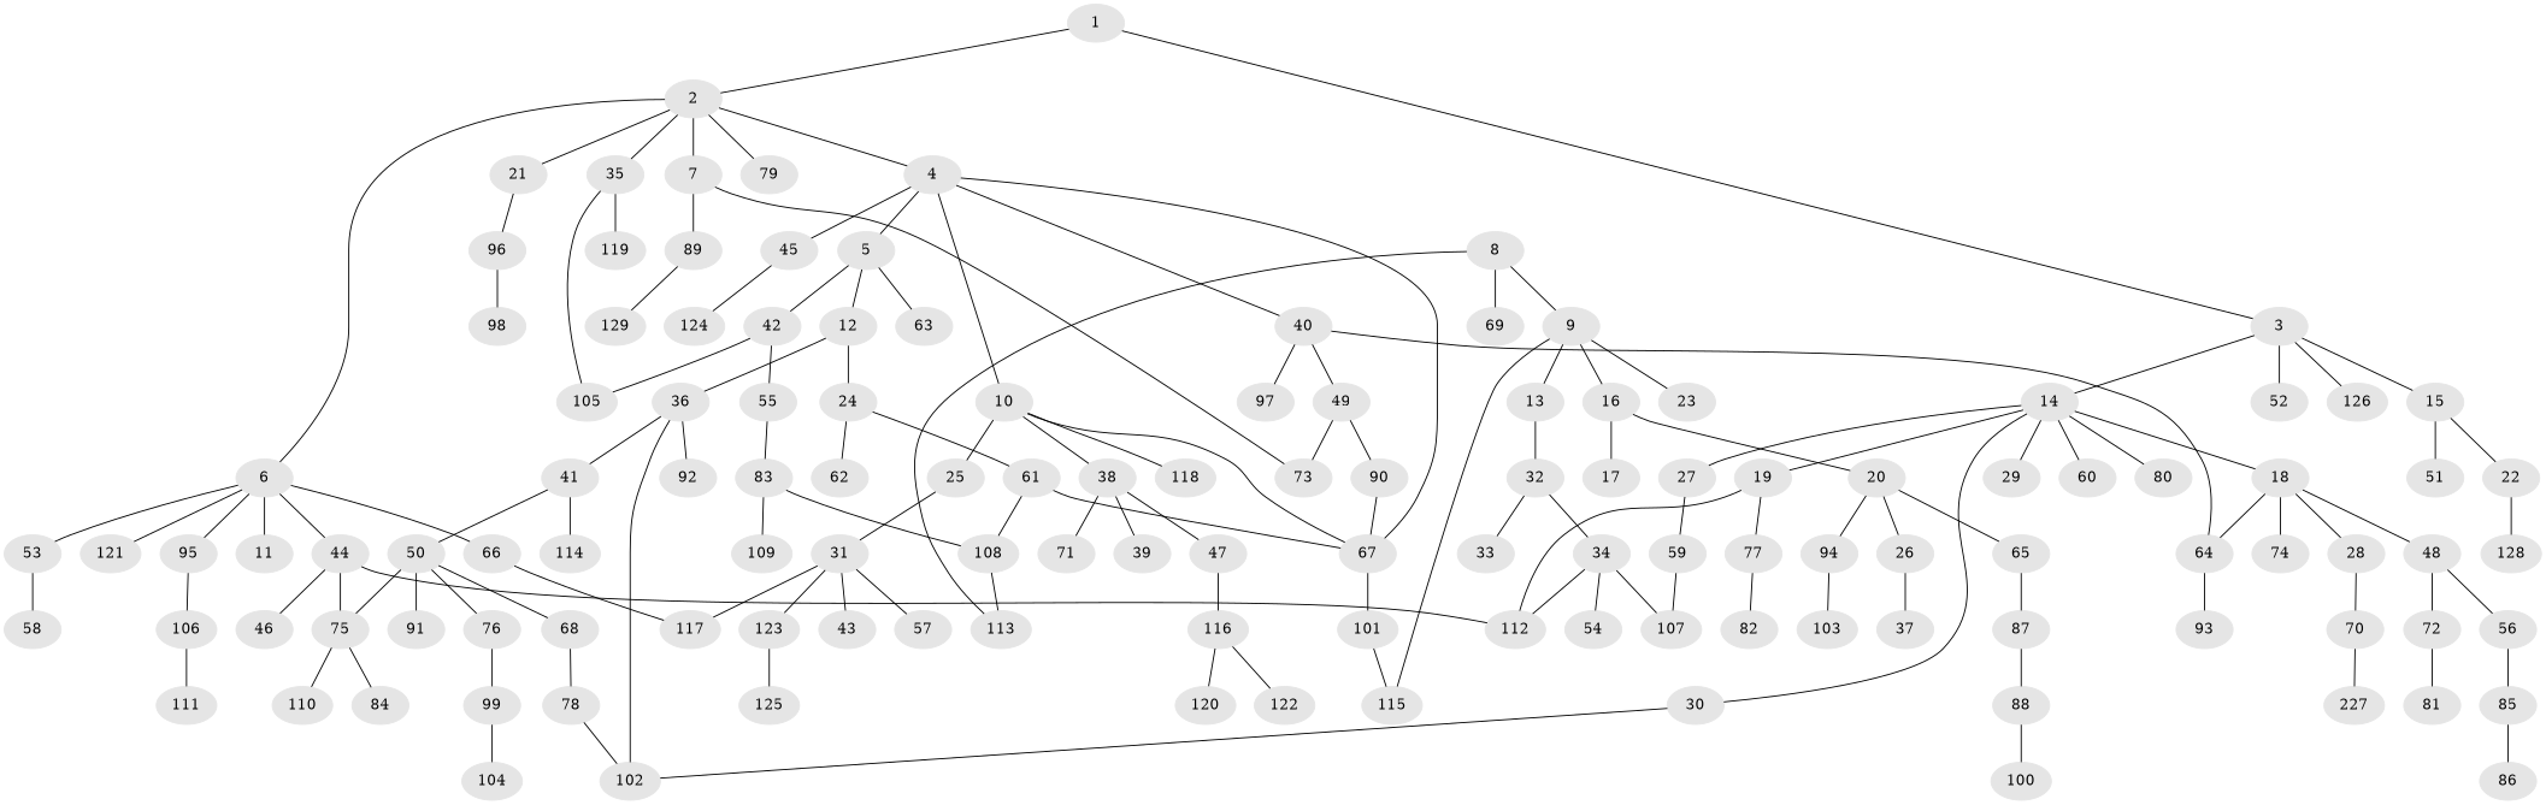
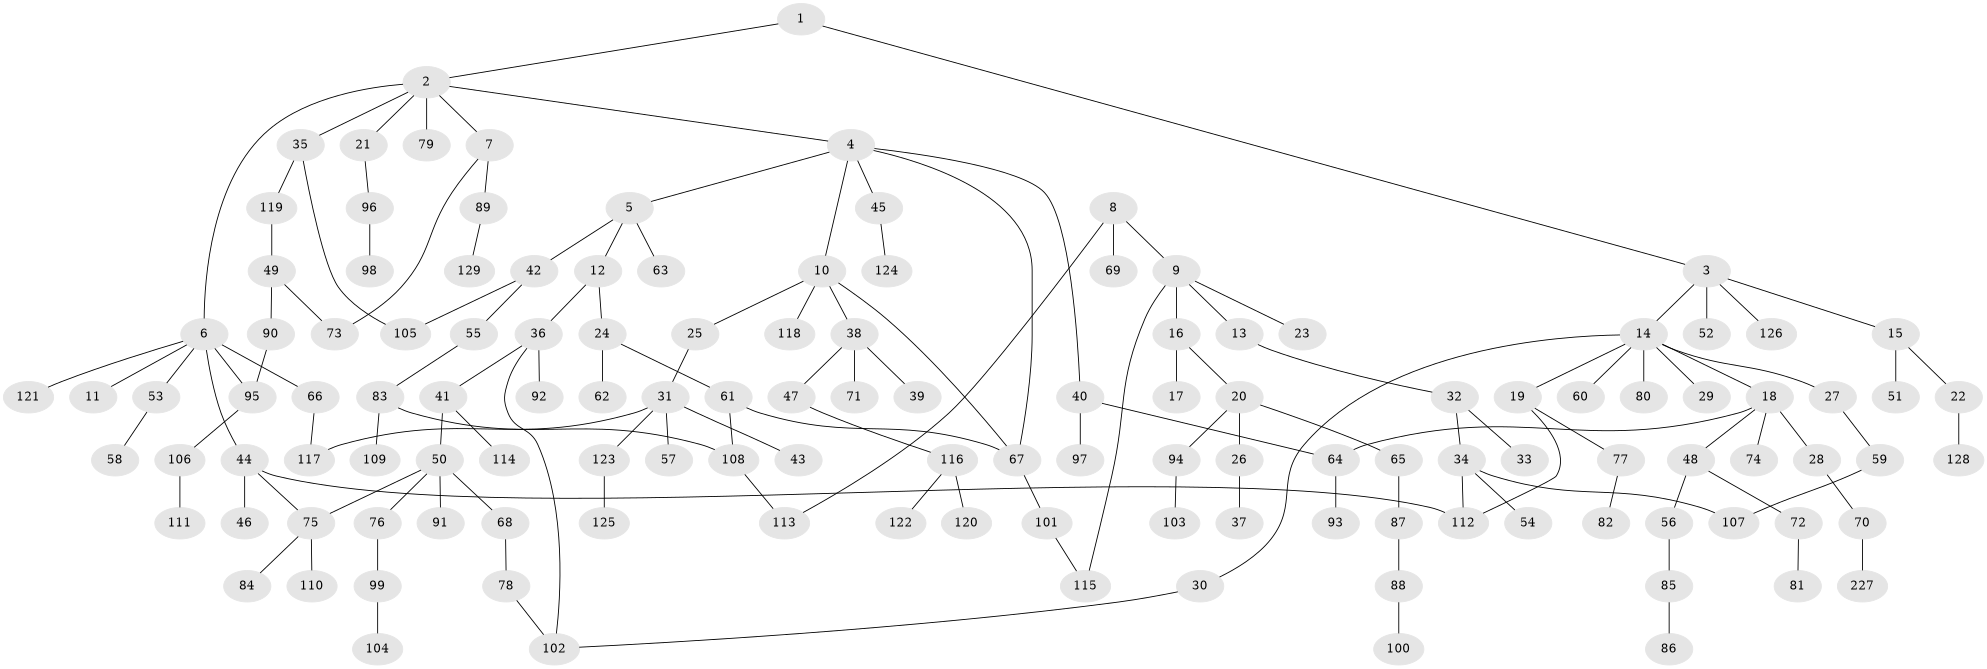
  graph {
    node [color=gray90 style=filled]
    1
    2
    3
    4
    6
    7
    21
    35
    79
    14
    15
    52
    126
    5
    10
    40
    45
    67
    11
    44
    53
    66
    121
    95
    73
    89
    96
    105
    119
    18
    19
    27
    29
    30
    60
    80
    22
    51
    12
    42
    63
    25
    38
    118
    64
    49
    97
    124
    101
    24
    36
    55
    8
    9
    69
    113
    112
    46
    75
    58
    117
    129
    115
    13
    16
    23
    32
    17
    20
    31
    39
    47
    71
    61
    62
    102
    41
    92
    33
    34
    28
    48
    74
    77
    59
    128
    26
    65
    94
    70
    56
    72
    93
    82
    37
    87
    103
    98
    108
    43
    57
    123
    107
    n104 [label=227]
    125
    54
    50
    114
    116
    90
    68
    76
    91
    83
    84
    110
    120
    122
    85
    81
    78
    99
    104
    109
    86
    88
    100
    106
    111
    1 -- 2
    1 -- 3
    2 -- 4
    2 -- 6
    2 -- 7
    2 -- 21
    2 -- 35
    2 -- 79
    3 -- 14
    3 -- 15
    3 -- 52
    3 -- 126
    4 -- 5
    4 -- 10
    4 -- 40
    4 -- 45
    4 -- 67
    6 -- 11
    6 -- 44
    6 -- 53
    6 -- 66
    6 -- 121
    6 -- 95
    7 -- 73
    7 -- 89
    21 -- 96
    35 -- 105
    35 -- 119
    14 -- 18
    14 -- 19
    14 -- 27
    14 -- 29
    14 -- 30
    14 -- 60
    14 -- 80
    15 -- 22
    15 -- 51
    5 -- 12
    5 -- 42
    5 -- 63
    10 -- 67
    10 -- 25
    10 -- 38
    10 -- 118
    40 -- 64
-   40 -- 49
+   119 -- 49
    40 -- 97
    45 -- 124
    67 -- 101
    44 -- 112
    44 -- 46
    44 -- 75
    53 -- 58
    66 -- 117
    95 -- 106
    89 -- 129
    96 -- 98
    18 -- 64
    18 -- 28
    18 -- 48
    18 -- 74
    19 -- 112
    19 -- 77
    27 -- 59
    30 -- 102
    22 -- 128
    12 -- 24
    12 -- 36
    42 -- 105
    42 -- 55
    25 -- 31
    38 -- 39
    38 -- 47
    38 -- 71
    64 -- 93
    49 -- 73
    49 -- 90
    101 -- 115
    24 -- 61
    24 -- 62
    36 -- 102
    36 -- 41
    36 -- 92
    55 -- 83
    8 -- 9
    8 -- 69
    8 -- 113
    9 -- 115
    9 -- 13
    9 -- 16
    9 -- 23
    75 -- 84
    75 -- 110
    13 -- 32
    16 -- 17
    16 -- 20
    32 -- 33
    32 -- 34
    20 -- 26
    20 -- 65
    20 -- 94
    31 -- 117
    31 -- 43
    31 -- 57
    31 -- 123
    47 -- 116
    61 -- 67
    61 -- 108
    41 -- 50
    41 -- 114
    34 -- 112
    34 -- 107
    34 -- 54
    28 -- 70
    48 -- 56
    48 -- 72
    77 -- 82
    59 -- 107
    26 -- 37
    65 -- 87
    94 -- 103
    70 -- n104
    56 -- 85
    72 -- 81
    87 -- 88
    108 -- 113
    123 -- 125
    50 -- 75
    50 -- 68
    50 -- 76
    50 -- 91
    116 -- 120
    116 -- 122
-   90 -- 67
+   90 -- 95
    68 -- 78
    76 -- 99
    83 -- 108
    83 -- 109
    85 -- 86
    78 -- 102
    99 -- 104
    88 -- 100
    106 -- 111
  }
